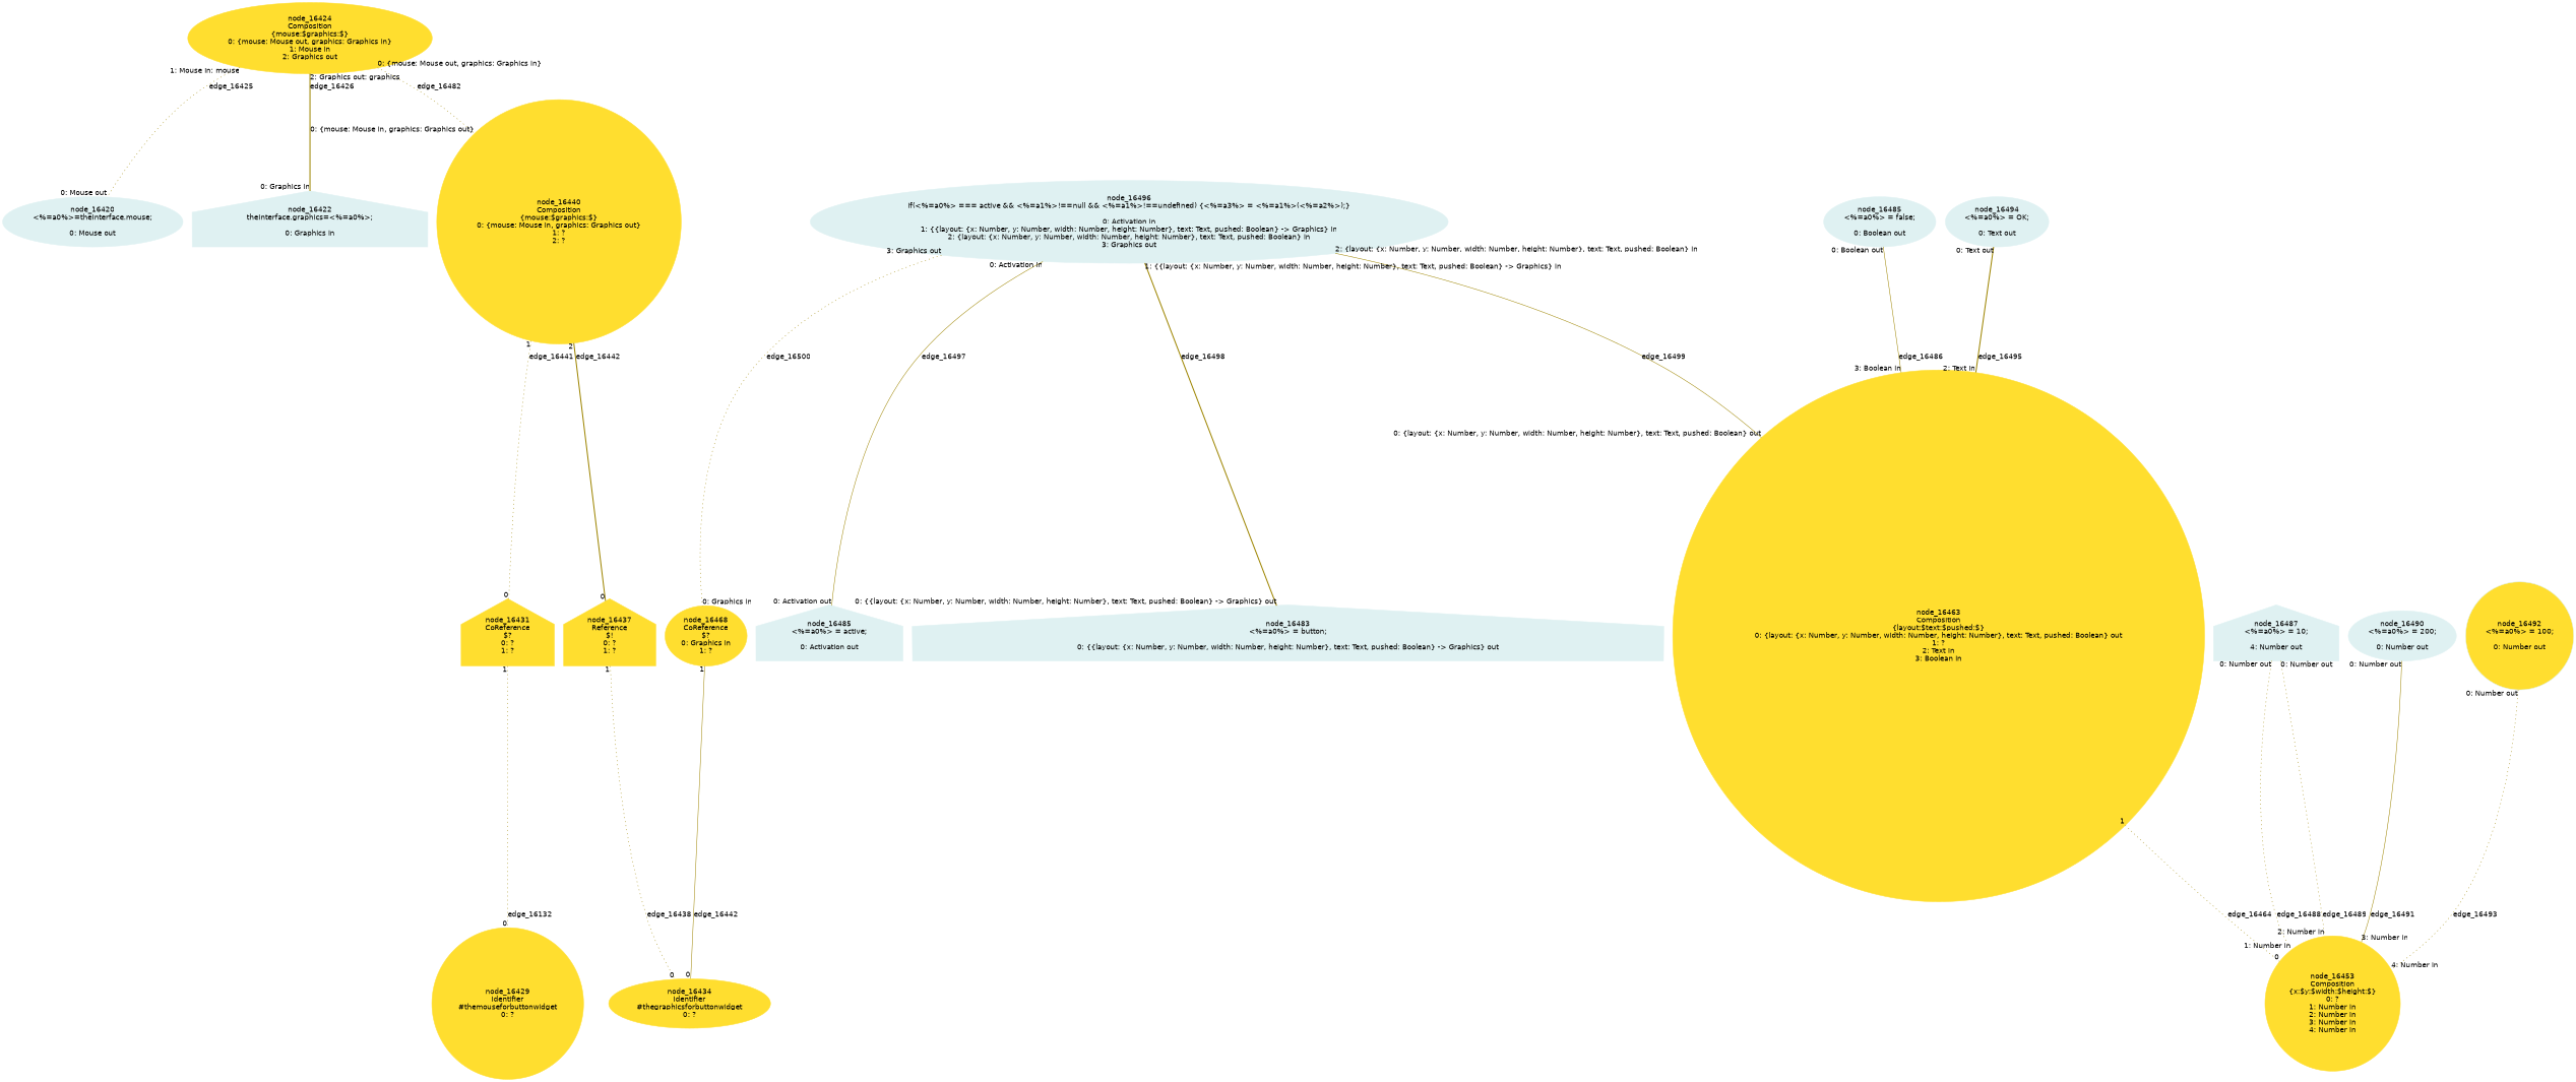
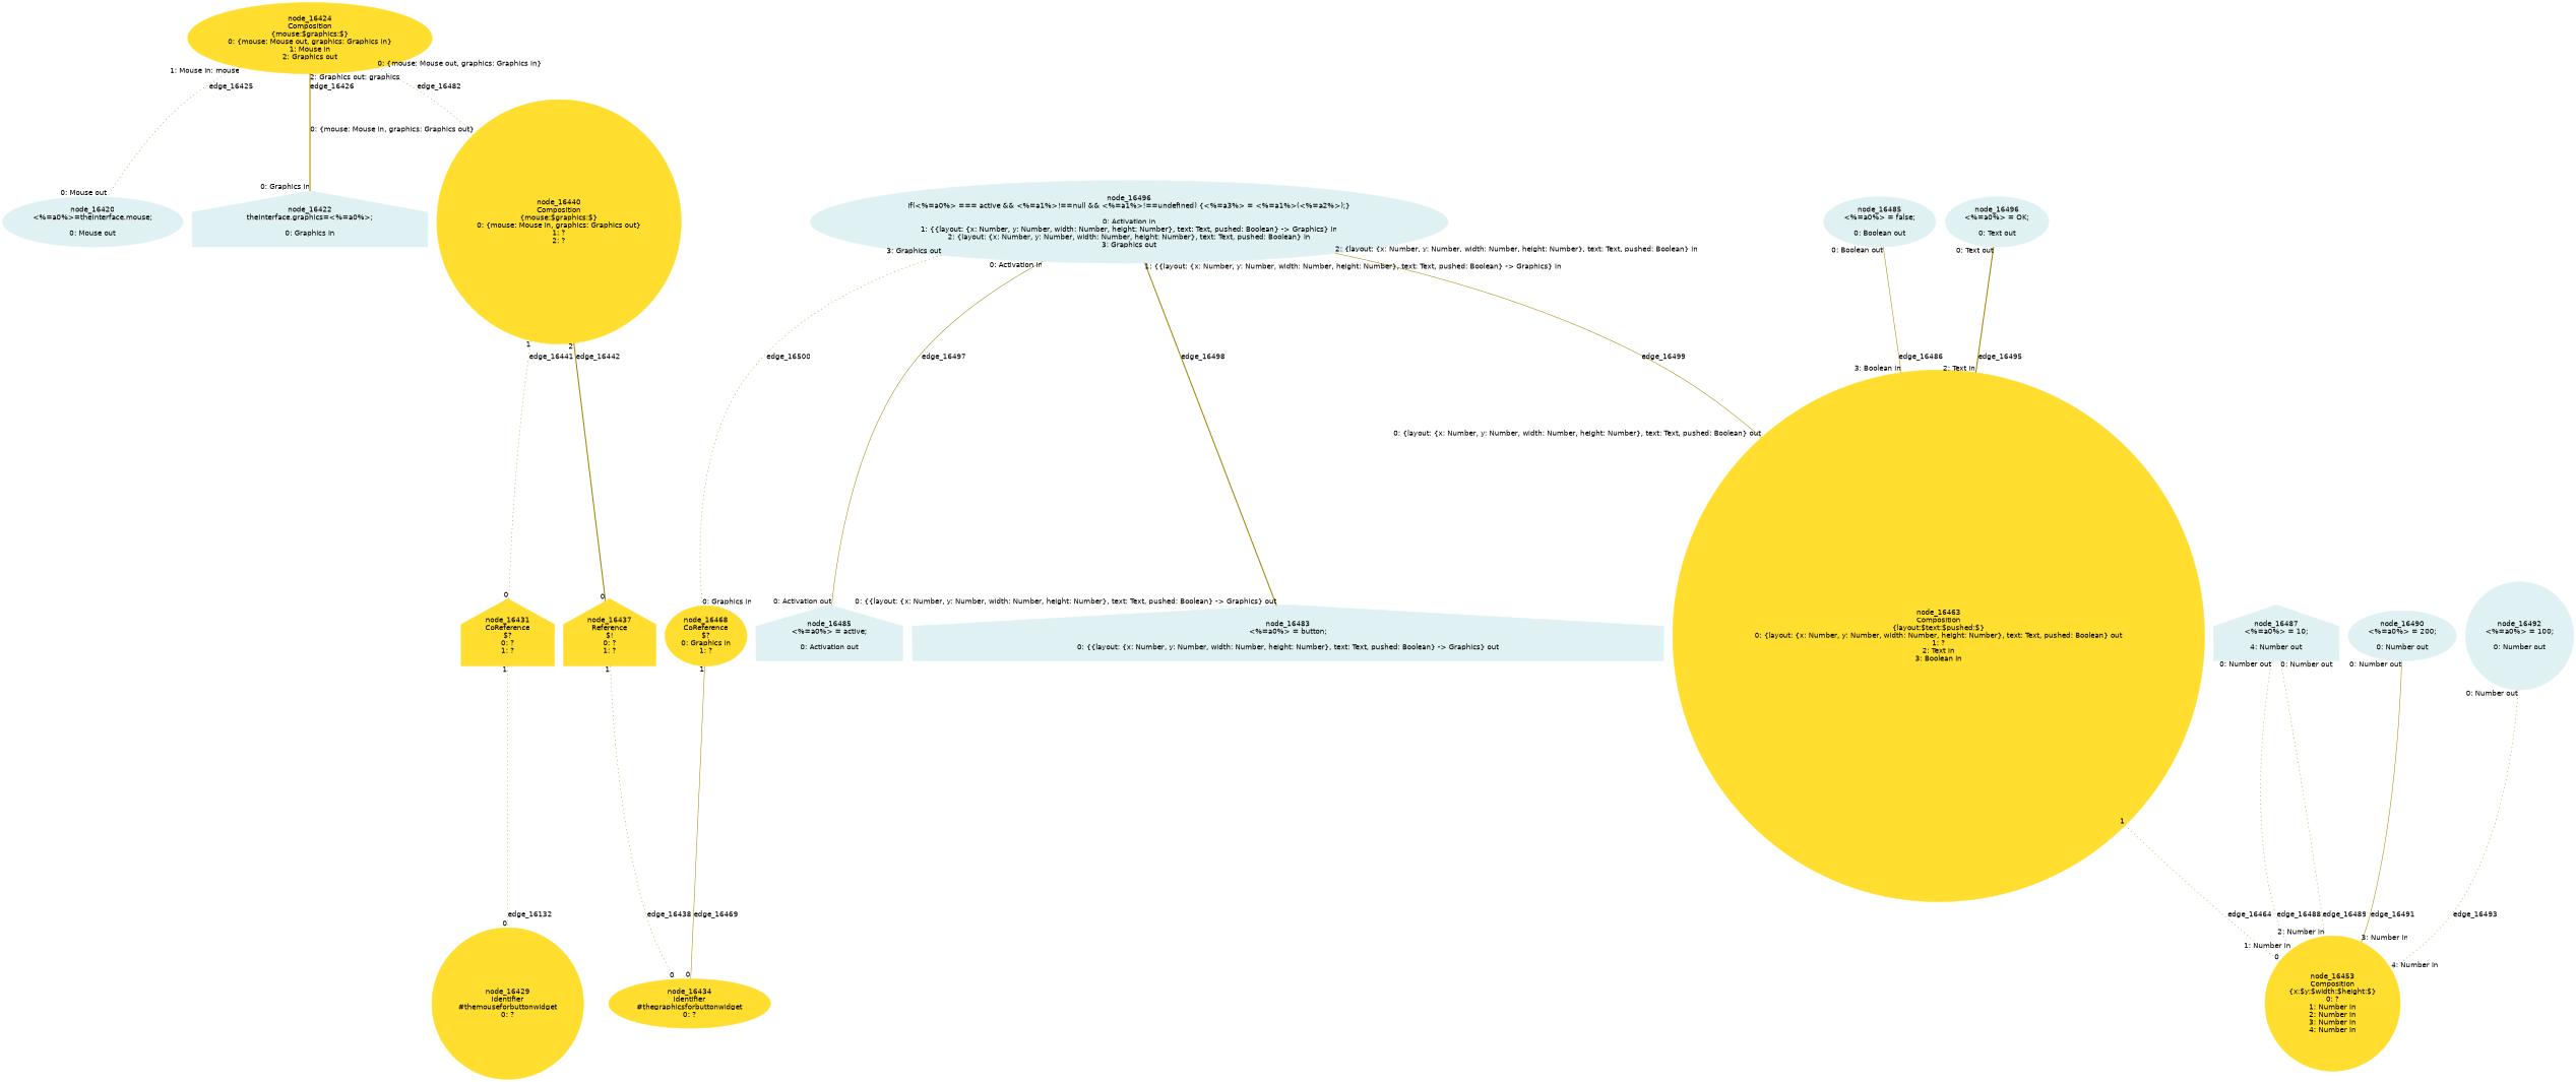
  digraph {
    fontname="DejaVu Sans"
    node [color="#dff1f2" fontname="DejaVu Sans" shape=ellipse style=filled]
    edge [arrowHead=none arrowsize=1 color="#9d8400" dir=none fontname="DejaVu Sans" headlabel=0 style=dotted taillabel=1]
    n1 [label="node_16420\n<%=a0%>=theInterface.mouse;\n\n0: Mouse out"]
    n2 [label="node_16422\ntheInterface.graphics=<%=a0%>;\n\n0: Graphics in" shape=house]
    n3 [color="#ffde2f" label="node_16424\nComposition\n{mouse:$graphics:$}\n0: {mouse: Mouse out, graphics: Graphics in}\n1: Mouse in\n2: Graphics out"]
    n4 [color="#ffde2f" label="node_16440\nComposition\n{mouse:$graphics:$}\n0: {mouse: Mouse in, graphics: Graphics out}\n1: ?\n2: ?" shape=circle]
    n5 [color="#ffde2f" label="node_16431\nCoReference\n$?\n0: ?\n1: ?" shape=house]
    n6 [color="#ffde2f" label="node_16437\nReference\n$!\n0: ?\n1: ?" shape=house]
    n7 [color="#ffde2f" label="node_16429\nIdentifier\n#themouseforbuttonwidget\n0: ?" shape=circle]
    n8 [color="#ffde2f" label="node_16434\nIdentifier\n#thegraphicsforbuttonwidget\n0: ?"]
    n9 [color="#ffde2f" label="node_16453\nComposition\n{x:$y:$width:$height:$}\n0: ?\n1: Number in\n2: Number in\n3: Number in\n4: Number in" shape=circle]
    n10 [color="#ffde2f" label="node_16463\nComposition\n{layout:$text:$pushed:$}\n0: {layout: {x: Number, y: Number, width: Number, height: Number}, text: Text, pushed: Boolean} out\n1: ?\n2: Text in\n3: Boolean in" shape=circle]
    n11 [color="#ffde2f" label="node_16468\nCoReference\n$?\n0: Graphics in\n1: ?"]
    n12 [label="node_16485\n<%=a0%> = active;\n\n0: Activation out" shape=house]
    n13 [label="node_16483\n<%=a0%> = button;\n\n0: {{layout: {x: Number, y: Number, width: Number, height: Number}, text: Text, pushed: Boolean} -> Graphics} out" shape=house]
    n14 [label="node_16485\n<%=a0%> = false;\n\n0: Boolean out"]
    n15 [label="node_16487\n<%=a0%> = 10;\n\n4: Number out" shape=house]
    n16 [label="node_16490\n<%=a0%> = 200;\n\n0: Number out"]
-   n17 [label="node_16492\n<%=a0%> = 100;\n\n0: Number out" shape=circle fillcolor="#ffde2f"]
-   n18 [label="node_16494\n<%=a0%> = OK;\n\n0: Text out"]
+   n17 [label="node_16492\n<%=a0%> = 100;\n\n0: Number out" shape=circle]
+   n18 [label="node_16496\n<%=a0%> = OK;\n\n0: Text out"]
    n19 [label="node_16496\nif(<%=a0%> === active && <%=a1%>!==null && <%=a1%>!==undefined) {<%=a3%> = <%=a1%>(<%=a2%>);}\n\n0: Activation in\n1: {{layout: {x: Number, y: Number, width: Number, height: Number}, text: Text, pushed: Boolean} -> Graphics} in\n2: {layout: {x: Number, y: Number, width: Number, height: Number}, text: Text, pushed: Boolean} in\n3: Graphics out"]
    n3 -> n1 [headlabel="0: Mouse out" label=edge_16425 taillabel="1: Mouse in: mouse"]
    n3 -> n2 [headlabel="0: Graphics in" label=edge_16426 style=bold taillabel="2: Graphics out: graphics"]
    n3 -> n4 [headlabel="0: {mouse: Mouse in, graphics: Graphics out}" label=edge_16482 taillabel="0: {mouse: Mouse out, graphics: Graphics in}"]
    n4 -> n5 [label=edge_16441]
    n4 -> n6 [label=edge_16442 style=bold taillabel=2]
    n5 -> n7 [label=edge_16132]
    n6 -> n8 [label=edge_16438]
    n10 -> n9 [label=edge_16464]
-   n11 -> n8 [label=edge_16442 style=solid]
+   n11 -> n8 [label=edge_16469 style=solid]
    n14 -> n10 [headlabel="3: Boolean in" label=edge_16486 style=solid taillabel="0: Boolean out"]
    n15 -> n9 [headlabel="1: Number in" label=edge_16488 taillabel="0: Number out"]
    n15 -> n9 [headlabel="2: Number in" label=edge_16489 taillabel="0: Number out"]
    n16 -> n9 [headlabel="3: Number in" label=edge_16491 style=solid taillabel="0: Number out"]
    n17 -> n9 [headlabel="4: Number in" label=edge_16493 taillabel="0: Number out"]
    n18 -> n10 [headlabel="2: Text in" label=edge_16495 style=bold taillabel="0: Text out"]
    n19 -> n10 [headlabel="0: {layout: {x: Number, y: Number, width: Number, height: Number}, text: Text, pushed: Boolean} out" label=edge_16499 style=solid taillabel="2: {layout: {x: Number, y: Number, width: Number, height: Number}, text: Text, pushed: Boolean} in"]
    n19 -> n11 [headlabel="0: Graphics in" label=edge_16500 taillabel="3: Graphics out"]
    n19 -> n12 [headlabel="0: Activation out" label=edge_16497 style=solid taillabel="0: Activation in"]
    n19 -> n13 [headlabel="0: {{layout: {x: Number, y: Number, width: Number, height: Number}, text: Text, pushed: Boolean} -> Graphics} out" label=edge_16498 style=bold taillabel="1: {{layout: {x: Number, y: Number, width: Number, height: Number}, text: Text, pushed: Boolean} -> Graphics} in"]
  }
